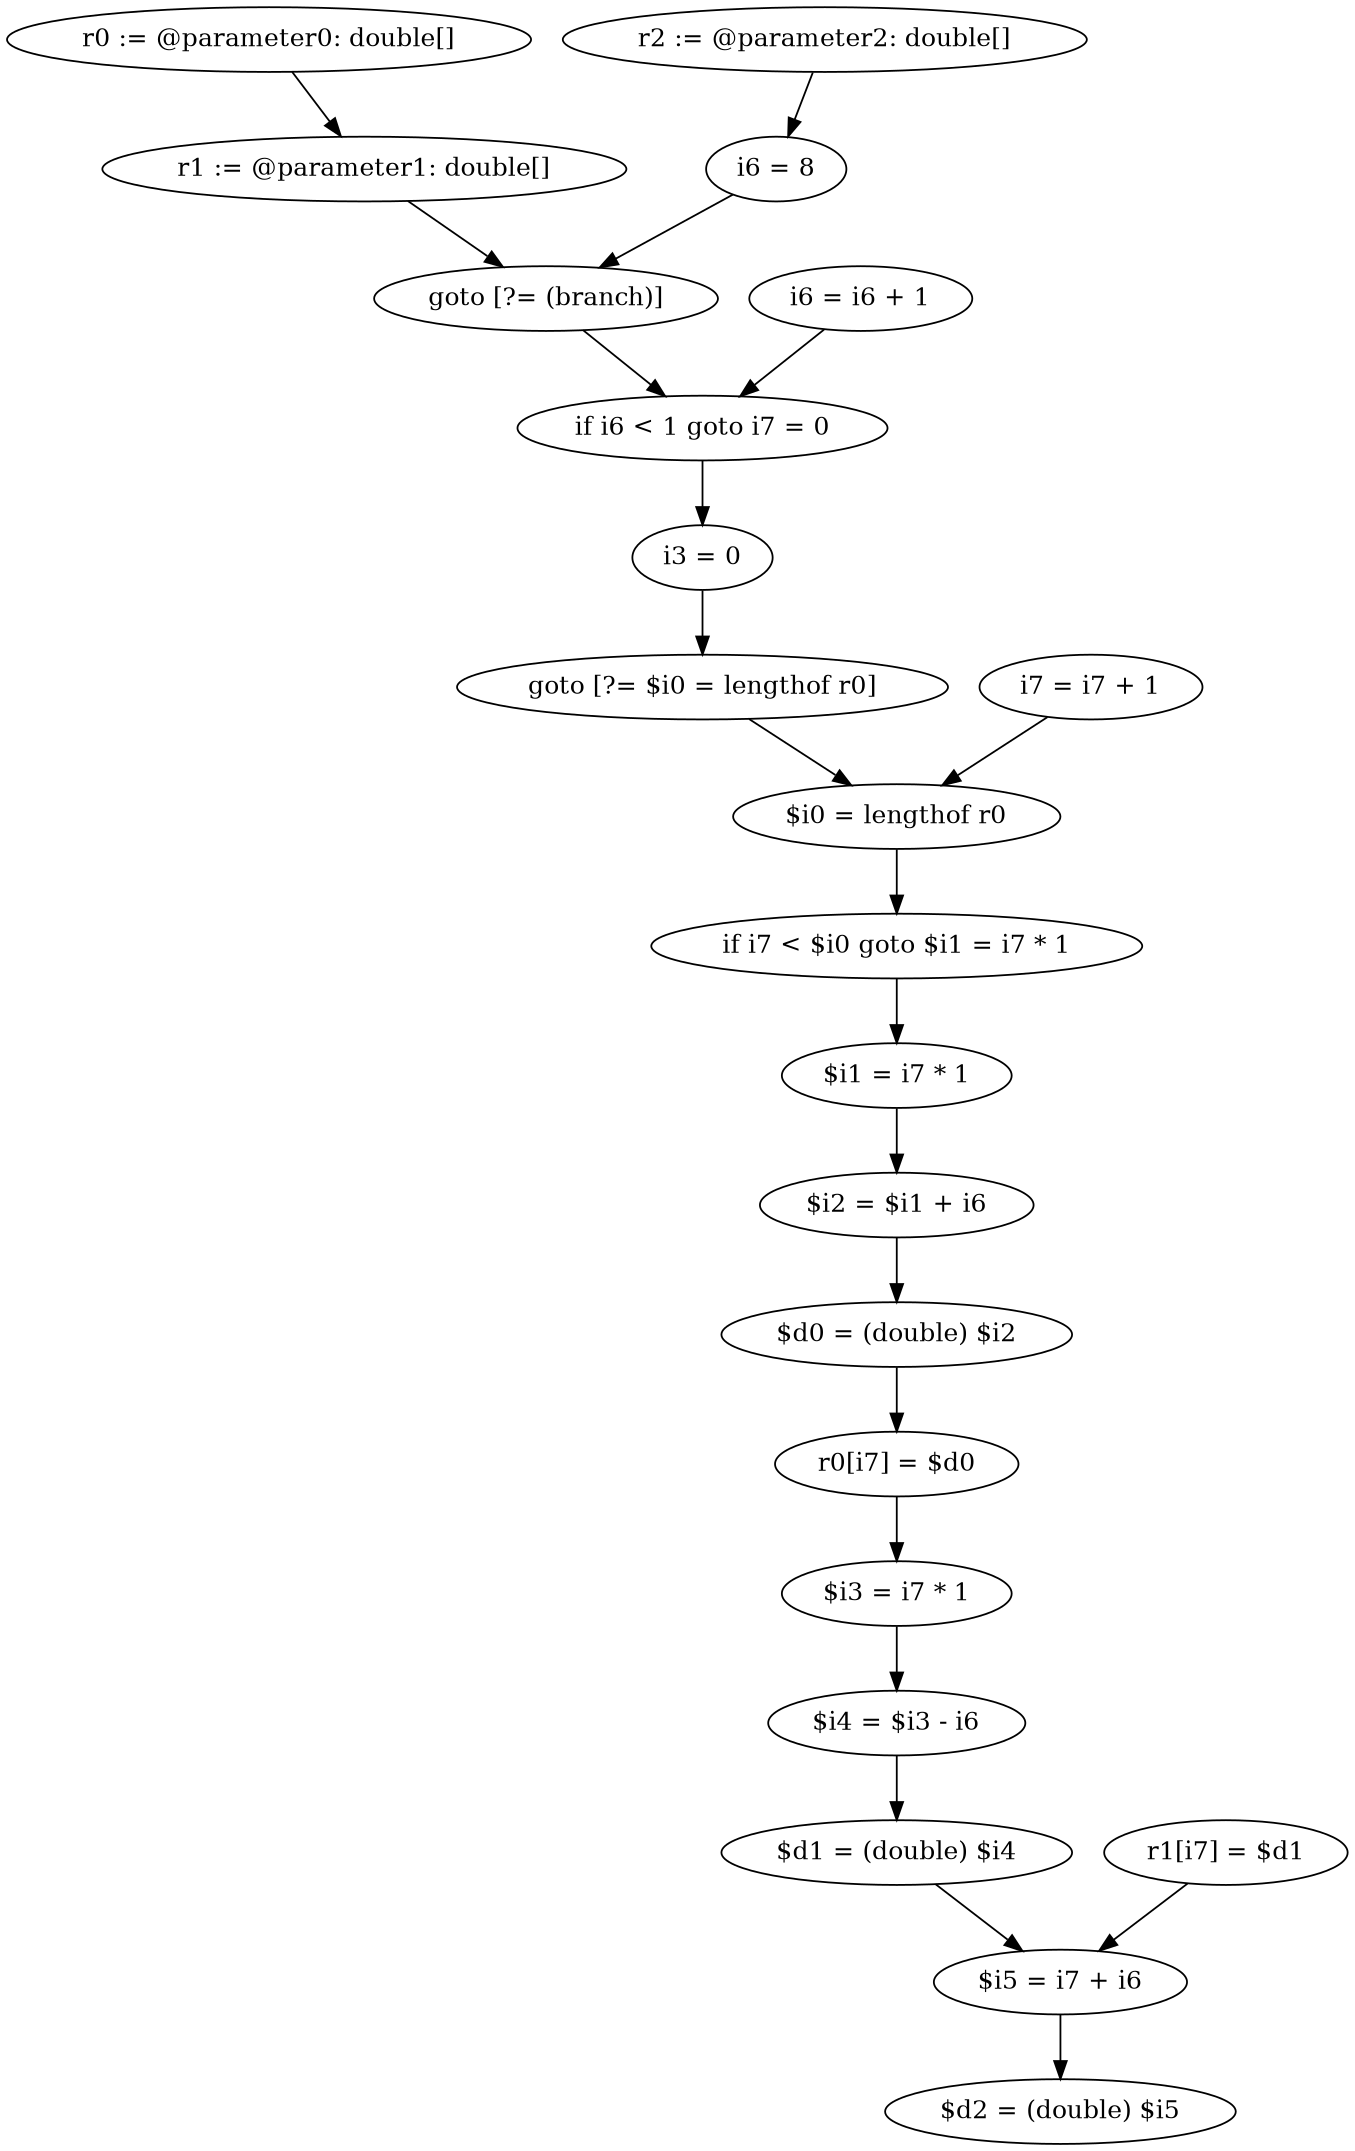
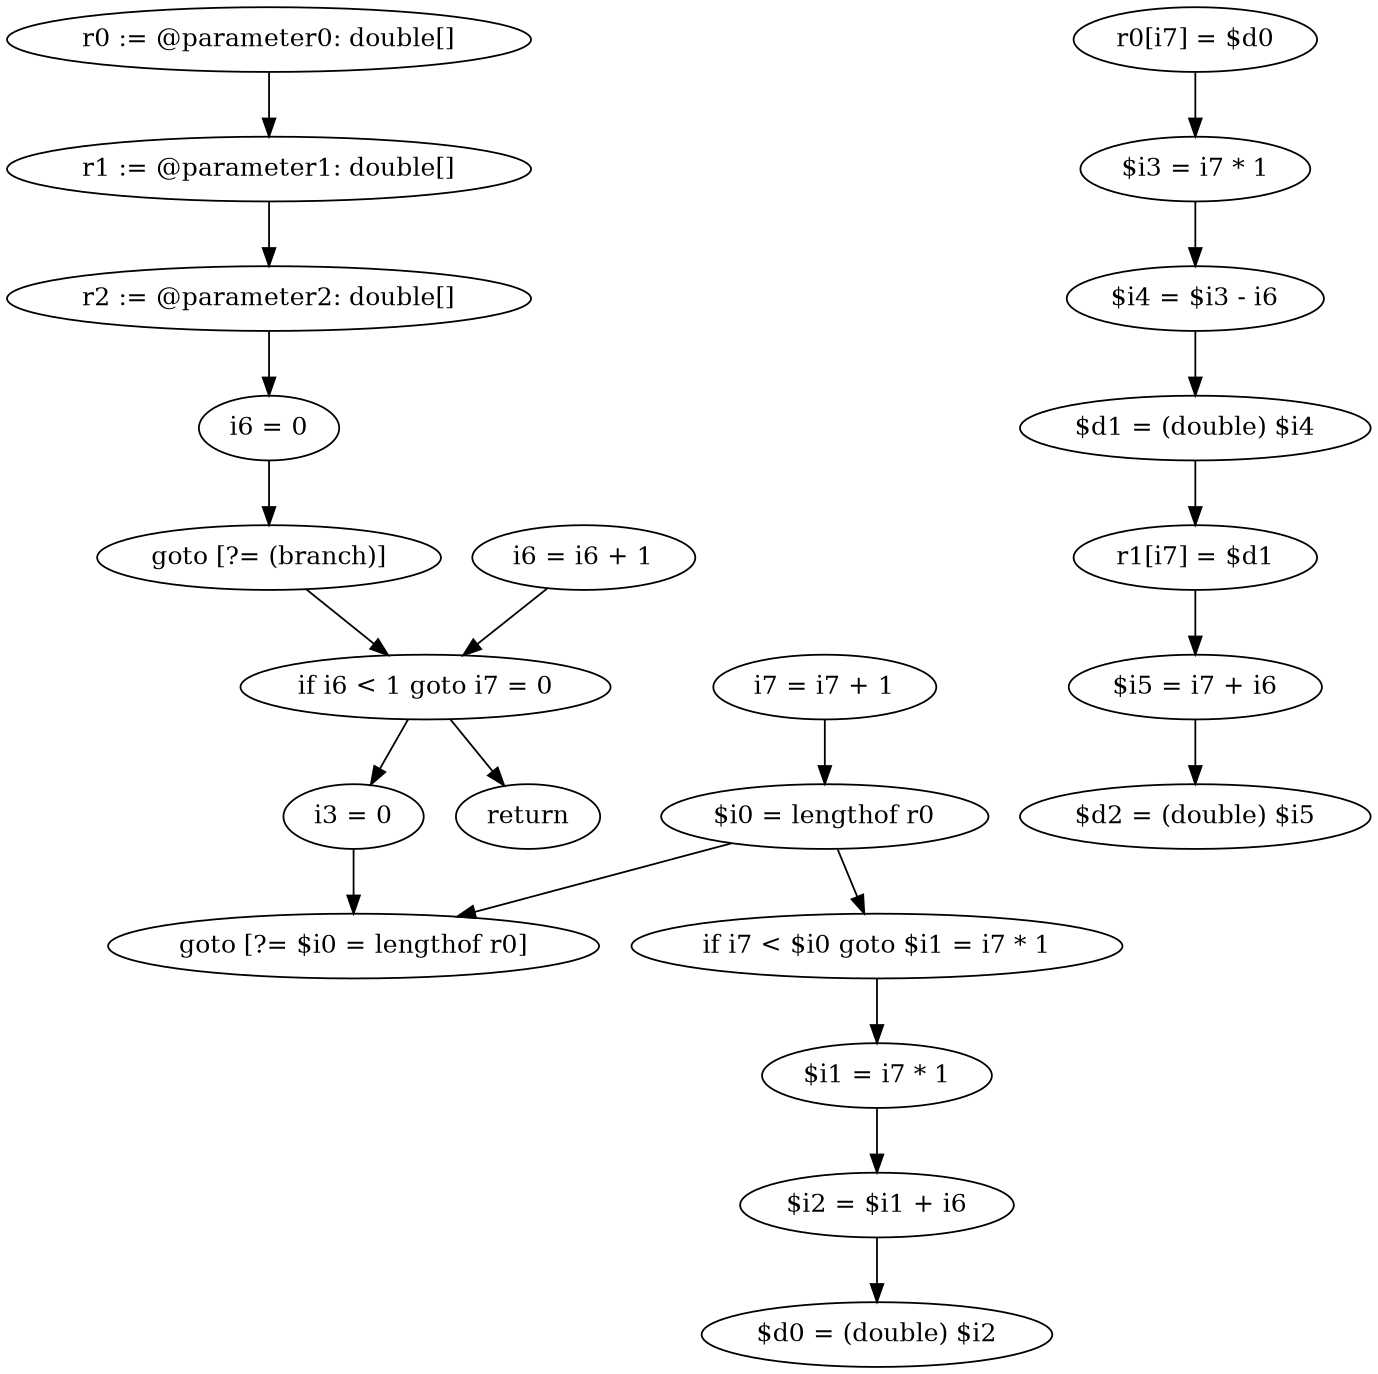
  digraph {
    "r0 := @parameter0: double[]"
    "r1 := @parameter1: double[]"
    "r2 := @parameter2: double[]"
-   "i6 = 0" [label="i6 = 8"]
+   "i6 = 0"
    "goto [?= (branch)]"
    "if i6 < 1 goto i7 = 0"
    n7 [label="i3 = 0"]
+   return
    "goto [?= $i0 = lengthof r0]"
    "$i0 = lengthof r0"
    "if i7 < $i0 goto $i1 = i7 * 1"
    "$i1 = i7 * 1"
    "$i2 = $i1 + i6"
    "$d0 = (double) $i2"
    "r0[i7] = $d0"
    "$i3 = i7 * 1"
    "$i4 = $i3 - i6"
    "$d1 = (double) $i4"
    "r1[i7] = $d1"
    "$i5 = i7 + i6"
    "$d2 = (double) $i5"
    "i7 = i7 + 1"
    "i6 = i6 + 1"
    "r0 := @parameter0: double[]" -> "r1 := @parameter1: double[]"
-   "r1 := @parameter1: double[]" -> "goto [?= (branch)]"
+   "r1 := @parameter1: double[]" -> "r2 := @parameter2: double[]"
    "r2 := @parameter2: double[]" -> "i6 = 0"
    "i6 = 0" -> "goto [?= (branch)]"
    "goto [?= (branch)]" -> "if i6 < 1 goto i7 = 0"
    "if i6 < 1 goto i7 = 0" -> n7
+   "if i6 < 1 goto i7 = 0" -> return
    n7 -> "goto [?= $i0 = lengthof r0]"
-   "goto [?= $i0 = lengthof r0]" -> "$i0 = lengthof r0"
+   "$i0 = lengthof r0" -> "goto [?= $i0 = lengthof r0]"
    "$i0 = lengthof r0" -> "if i7 < $i0 goto $i1 = i7 * 1"
    "if i7 < $i0 goto $i1 = i7 * 1" -> "$i1 = i7 * 1"
    "$i1 = i7 * 1" -> "$i2 = $i1 + i6"
    "$i2 = $i1 + i6" -> "$d0 = (double) $i2"
-   "$d0 = (double) $i2" -> "r0[i7] = $d0"
    "r0[i7] = $d0" -> "$i3 = i7 * 1"
    "$i3 = i7 * 1" -> "$i4 = $i3 - i6"
    "$i4 = $i3 - i6" -> "$d1 = (double) $i4"
-   "$d1 = (double) $i4" -> "$i5 = i7 + i6"
+   "$d1 = (double) $i4" -> "r1[i7] = $d1"
    "r1[i7] = $d1" -> "$i5 = i7 + i6"
    "$i5 = i7 + i6" -> "$d2 = (double) $i5"
    "i7 = i7 + 1" -> "$i0 = lengthof r0"
    "i6 = i6 + 1" -> "if i6 < 1 goto i7 = 0"
  }
